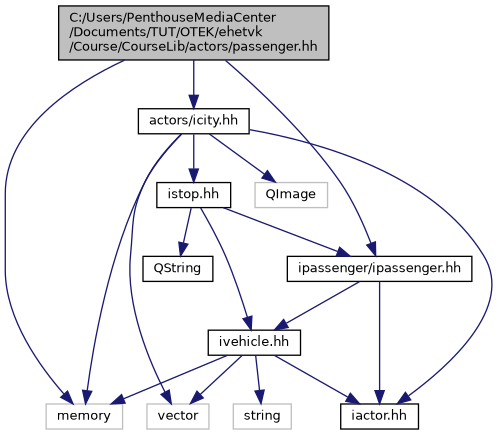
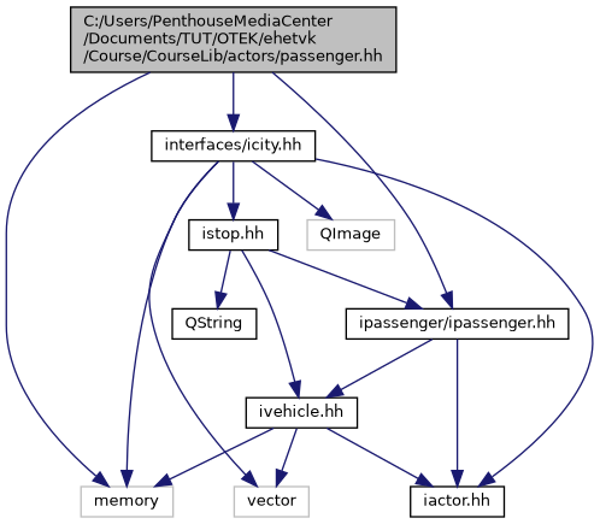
  digraph {
    node [color=black fillcolor=white fontname=Helvetica fontsize=10 shape=record style=filled]
    edge [color=midnightblue fontname=Helvetica fontsize=10 labelfontname=Helvetica labelfontsize=10 style=solid]
    n1 [fillcolor=grey75 fontcolor=black height=0.2 label="C:/Users/PenthouseMediaCenter\l/Documents/TUT/OTEK/ehetvk\l/Course/CourseLib/actors/passenger.hh" width=0.4]
    n2 [height=0.2 label="ipassenger/ipassenger.hh" width=0.4]
    n3 [color=grey75 height=0.2 label=memory width=0.4]
-   n4 [height=0.2 label="actors/icity.hh" width=0.4]
+   n4 [height=0.2 label="interfaces/icity.hh" width=0.4]
    n5 [height=0.2 label="iactor.hh" width=0.4]
    n6 [height=0.2 label="ivehicle.hh" width=0.4]
    n7 [color=grey75 height=0.2 label=vector width=0.4]
    n8 [height=0.2 label="istop.hh" width=0.4]
    n9 [color=grey75 height=0.2 label=QImage width=0.4]
-   n10 [color=grey75 height=0.2 label=string width=0.4]
    n11 [height=0.2 label=QString width=0.4]
    n1 -> n2
    n1 -> n3
    n1 -> n4
    n2 -> n5
    n2 -> n6
    n4 -> n3
    n4 -> n5
    n4 -> n7
    n4 -> n8
    n4 -> n9
    n6 -> n3
    n6 -> n5
    n6 -> n7
-   n6 -> n10
    n8 -> n2
    n8 -> n6
    n8 -> n11
  }
